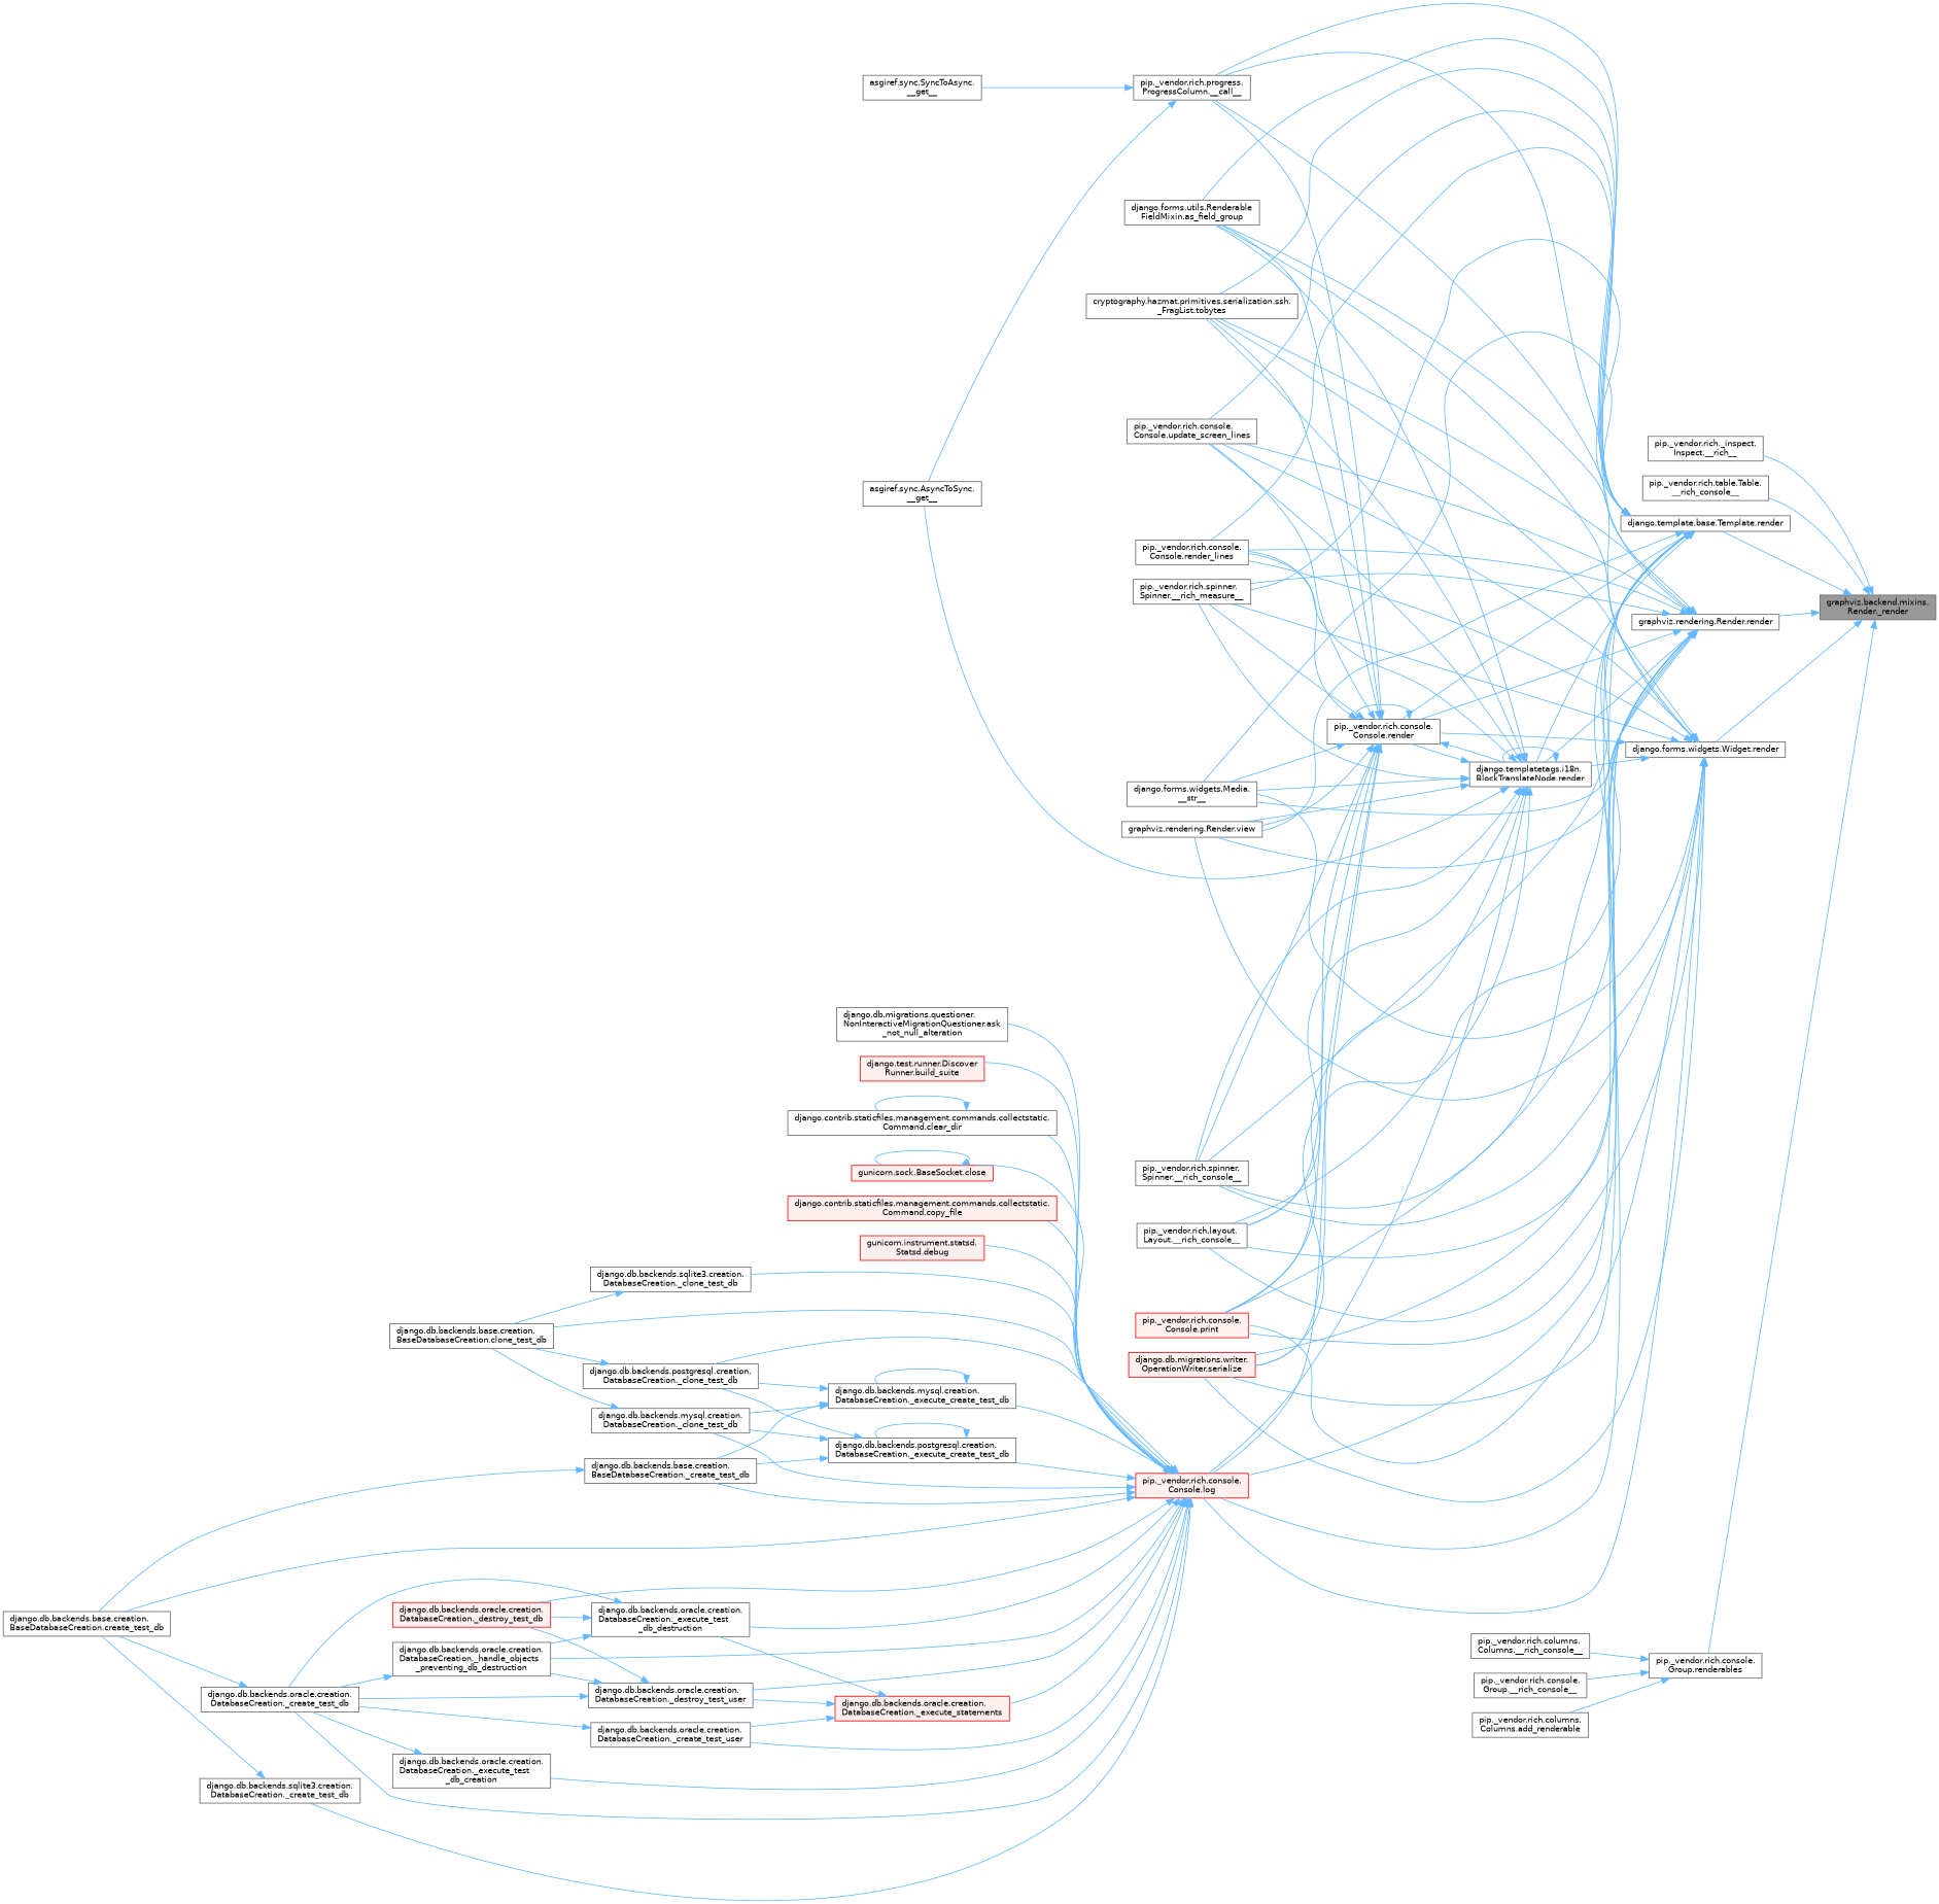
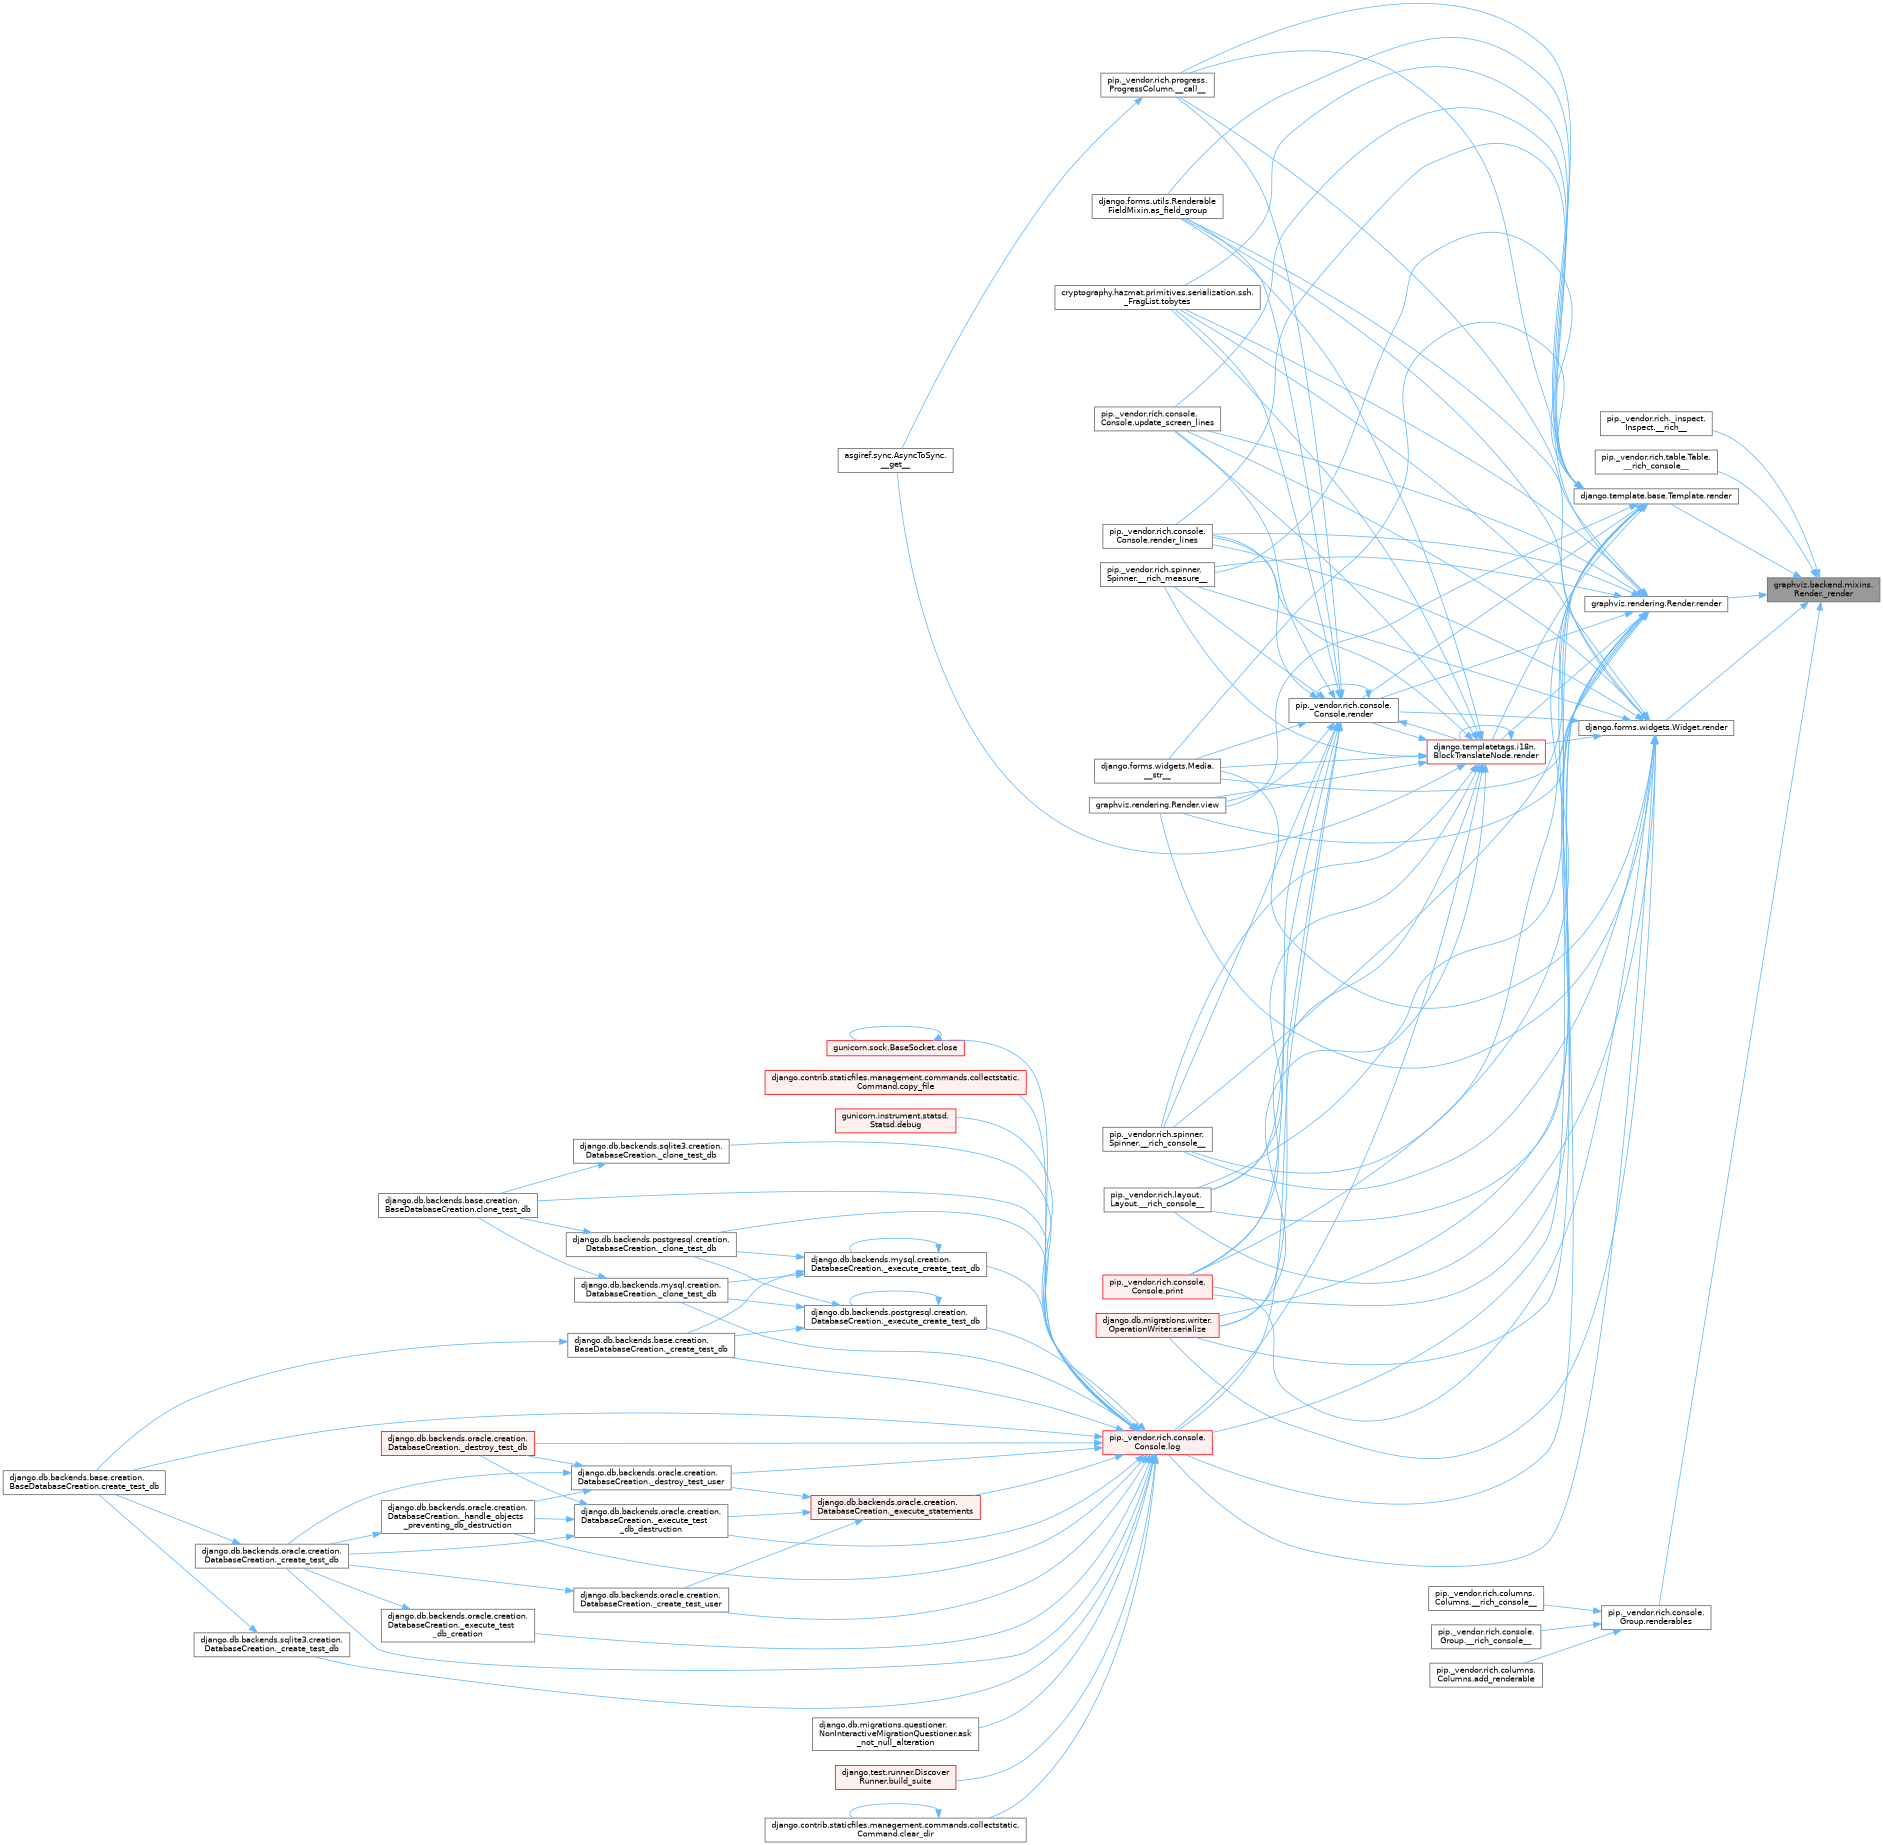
  digraph {
    rankdir=RL
    node [color=grey40 fillcolor=white fontname=Helvetica fontsize=10 shape=box style=filled]
    edge [color=steelblue1 dir=back fontname=Helvetica fontsize=10 labelfontname=Helvetica labelfontsize=10 style=solid]
    n1 [color=gray40 fillcolor=grey60 fontcolor=black height=0.2 label="graphviz.backend.mixins.\lRender._render" width=0.4]
    n2 [height=0.2 label="pip._vendor.rich._inspect.\lInspect.__rich__" width=0.4]
    n3 [height=0.2 label="pip._vendor.rich.table.Table.\l__rich_console__" width=0.4]
    n4 [height=0.2 label="django.forms.widgets.Widget.render" width=0.4]
    n5 [height=0.2 label="django.template.base.Template.render" width=0.4]
    n6 [height=0.2 label="graphviz.rendering.Render.render" width=0.4]
    n7 [height=0.2 label="pip._vendor.rich.console.\lGroup.renderables" width=0.4]
    n8 [height=0.2 label="pip._vendor.rich.progress.\lProgressColumn.__call__" width=0.4]
    n9 [height=0.2 label="pip._vendor.rich.layout.\lLayout.__rich_console__" width=0.4]
    n10 [height=0.2 label="pip._vendor.rich.spinner.\lSpinner.__rich_console__" width=0.4]
    n11 [height=0.2 label="pip._vendor.rich.spinner.\lSpinner.__rich_measure__" width=0.4]
    n12 [height=0.2 label="django.forms.widgets.Media.\l__str__" width=0.4]
    n13 [height=0.2 label="django.forms.utils.Renderable\lFieldMixin.as_field_group" width=0.4]
    n14 [color=red fillcolor="#FFF0F0" height=0.2 label="pip._vendor.rich.console.\lConsole.log" width=0.4]
    n15 [color=red fillcolor="#FFF0F0" height=0.2 label="pip._vendor.rich.console.\lConsole.print" width=0.4]
-   n16 [height=0.2 label="django.templatetags.i18n.\lBlockTranslateNode.render" width=0.4]
+   n16 [color=red height=0.2 label="django.templatetags.i18n.\lBlockTranslateNode.render" width=0.4]
    n17 [height=0.2 label="pip._vendor.rich.console.\lConsole.render" width=0.4]
    n18 [height=0.2 label="pip._vendor.rich.console.\lConsole.render_lines" width=0.4]
    n19 [color=red fillcolor="#FFF0F0" height=0.2 label="django.db.migrations.writer.\lOperationWriter.serialize" width=0.4]
    n20 [height=0.2 label="cryptography.hazmat.primitives.serialization.ssh.\l_FragList.tobytes" width=0.4]
    n21 [height=0.2 label="pip._vendor.rich.console.\lConsole.update_screen_lines" width=0.4]
    n22 [height=0.2 label="graphviz.rendering.Render.view" width=0.4]
    n23 [height=0.2 label="pip._vendor.rich.columns.\lColumns.__rich_console__" width=0.4]
    n24 [height=0.2 label="pip._vendor.rich.console.\lGroup.__rich_console__" width=0.4]
    n25 [height=0.2 label="pip._vendor.rich.columns.\lColumns.add_renderable" width=0.4]
    n26 [height=0.2 label="asgiref.sync.AsyncToSync.\l__get__" width=0.4]
-   n27 [height=0.2 label="asgiref.sync.SyncToAsync.\l__get__" width=0.4]
    n28 [height=0.2 label="django.db.backends.mysql.creation.\lDatabaseCreation._clone_test_db" width=0.4]
    n29 [height=0.2 label="django.db.backends.base.creation.\lBaseDatabaseCreation.clone_test_db" width=0.4]
    n30 [height=0.2 label="django.db.backends.postgresql.creation.\lDatabaseCreation._clone_test_db" width=0.4]
    n31 [height=0.2 label="django.db.backends.sqlite3.creation.\lDatabaseCreation._clone_test_db" width=0.4]
    n32 [height=0.2 label="django.db.backends.base.creation.\lBaseDatabaseCreation._create_test_db" width=0.4]
    n33 [height=0.2 label="django.db.backends.base.creation.\lBaseDatabaseCreation.create_test_db" width=0.4]
    n34 [height=0.2 label="django.db.backends.oracle.creation.\lDatabaseCreation._create_test_db" width=0.4]
    n35 [height=0.2 label="django.db.backends.sqlite3.creation.\lDatabaseCreation._create_test_db" width=0.4]
    n36 [height=0.2 label="django.db.backends.oracle.creation.\lDatabaseCreation._create_test_user" width=0.4]
    n37 [color=red fillcolor="#FFF0F0" height=0.2 label="django.db.backends.oracle.creation.\lDatabaseCreation._destroy_test_db" width=0.4]
    n38 [height=0.2 label="django.db.backends.oracle.creation.\lDatabaseCreation._destroy_test_user" width=0.4]
    n39 [height=0.2 label="django.db.backends.oracle.creation.\lDatabaseCreation._handle_objects\l_preventing_db_destruction" width=0.4]
    n40 [height=0.2 label="django.db.backends.mysql.creation.\lDatabaseCreation._execute_create_test_db" width=0.4]
    n41 [height=0.2 label="django.db.backends.postgresql.creation.\lDatabaseCreation._execute_create_test_db" width=0.4]
    n42 [color=red fillcolor="#FFF0F0" height=0.2 label="django.db.backends.oracle.creation.\lDatabaseCreation._execute_statements" width=0.4]
    n43 [height=0.2 label="django.db.backends.oracle.creation.\lDatabaseCreation._execute_test\l_db_destruction" width=0.4]
    n44 [height=0.2 label="django.db.backends.oracle.creation.\lDatabaseCreation._execute_test\l_db_creation" width=0.4]
    n45 [height=0.2 label="django.db.migrations.questioner.\lNonInteractiveMigrationQuestioner.ask\l_not_null_alteration" width=0.4]
    n46 [color=red fillcolor="#FFF0F0" height=0.2 label="django.test.runner.Discover\lRunner.build_suite" width=0.4]
    n47 [height=0.2 label="django.contrib.staticfiles.management.commands.collectstatic.\lCommand.clear_dir" width=0.4]
    n48 [color=red fillcolor="#FFF0F0" height=0.2 label="gunicorn.sock.BaseSocket.close" width=0.4]
    n49 [color=red fillcolor="#FFF0F0" height=0.2 label="django.contrib.staticfiles.management.commands.collectstatic.\lCommand.copy_file" width=0.4]
    n50 [color=red fillcolor="#FFF0F0" height=0.2 label="gunicorn.instrument.statsd.\lStatsd.debug" width=0.4]
    n1 -> n2
    n1 -> n3
    n1 -> n4
    n1 -> n5
    n1 -> n6
    n1 -> n7
    n4 -> n8
    n4 -> n9
    n4 -> n10
    n4 -> n11
    n4 -> n12
    n4 -> n13
    n4 -> n14
    n4 -> n15
    n4 -> n16
    n4 -> n17
    n4 -> n18
    n4 -> n19
    n4 -> n20
    n4 -> n21
    n4 -> n22
    n5 -> n8
    n5 -> n9
    n5 -> n10
    n5 -> n11
    n5 -> n12
    n5 -> n13
    n5 -> n14
    n5 -> n15
    n5 -> n16
    n5 -> n17
    n5 -> n18
    n5 -> n19
    n5 -> n20
    n5 -> n21
    n5 -> n22
    n6 -> n8
    n6 -> n9
    n6 -> n10
    n6 -> n11
    n6 -> n12
    n6 -> n13
    n6 -> n14
    n6 -> n15
    n6 -> n16
    n6 -> n17
    n6 -> n18
    n6 -> n19
    n6 -> n20
    n6 -> n21
    n6 -> n22
    n7 -> n23
    n7 -> n24
    n7 -> n25
    n8 -> n26
-   n8 -> n27
    n14 -> n28
    n14 -> n29
    n14 -> n30
    n14 -> n31
    n14 -> n32
    n14 -> n33
    n14 -> n34
    n14 -> n35
    n14 -> n36
    n14 -> n37
    n14 -> n38
    n14 -> n39
    n14 -> n40
    n14 -> n41
    n14 -> n42
    n14 -> n43
    n14 -> n44
    n14 -> n45
    n14 -> n46
    n14 -> n47
    n14 -> n48
    n14 -> n49
    n14 -> n50
    n16 -> n9
    n16 -> n10
    n16 -> n11
    n16 -> n12
    n16 -> n13
    n16 -> n14
    n16 -> n15
    n16 -> n16
    n16 -> n17
    n16 -> n18
    n16 -> n19
    n16 -> n20
    n16 -> n21
    n16 -> n22
    n16 -> n26
    n17 -> n8
    n17 -> n9
    n17 -> n10
    n17 -> n11
    n17 -> n12
    n17 -> n13
    n17 -> n14
    n17 -> n15
    n17 -> n16
    n17 -> n17
    n17 -> n18
    n17 -> n19
    n17 -> n20
    n17 -> n21
    n17 -> n22
    n28 -> n29
    n30 -> n29
    n31 -> n29
    n32 -> n33
    n34 -> n33
    n35 -> n33
    n36 -> n34
    n38 -> n34
    n38 -> n37
    n38 -> n39
    n39 -> n34
    n40 -> n28
    n40 -> n30
    n40 -> n32
    n40 -> n40
    n41 -> n28
    n41 -> n30
    n41 -> n32
    n41 -> n41
    n42 -> n36
    n42 -> n38
    n42 -> n43
    n43 -> n34
    n43 -> n37
    n43 -> n39
    n44 -> n34
    n47 -> n47
    n48 -> n48
  }
